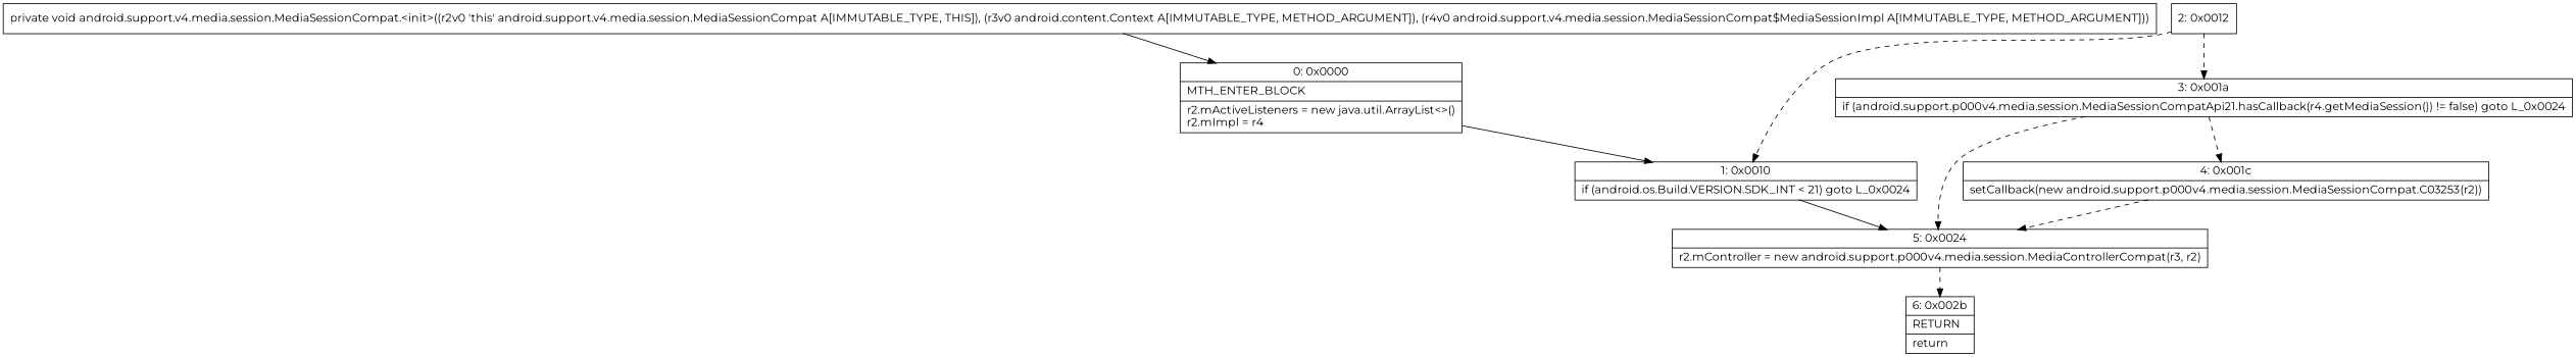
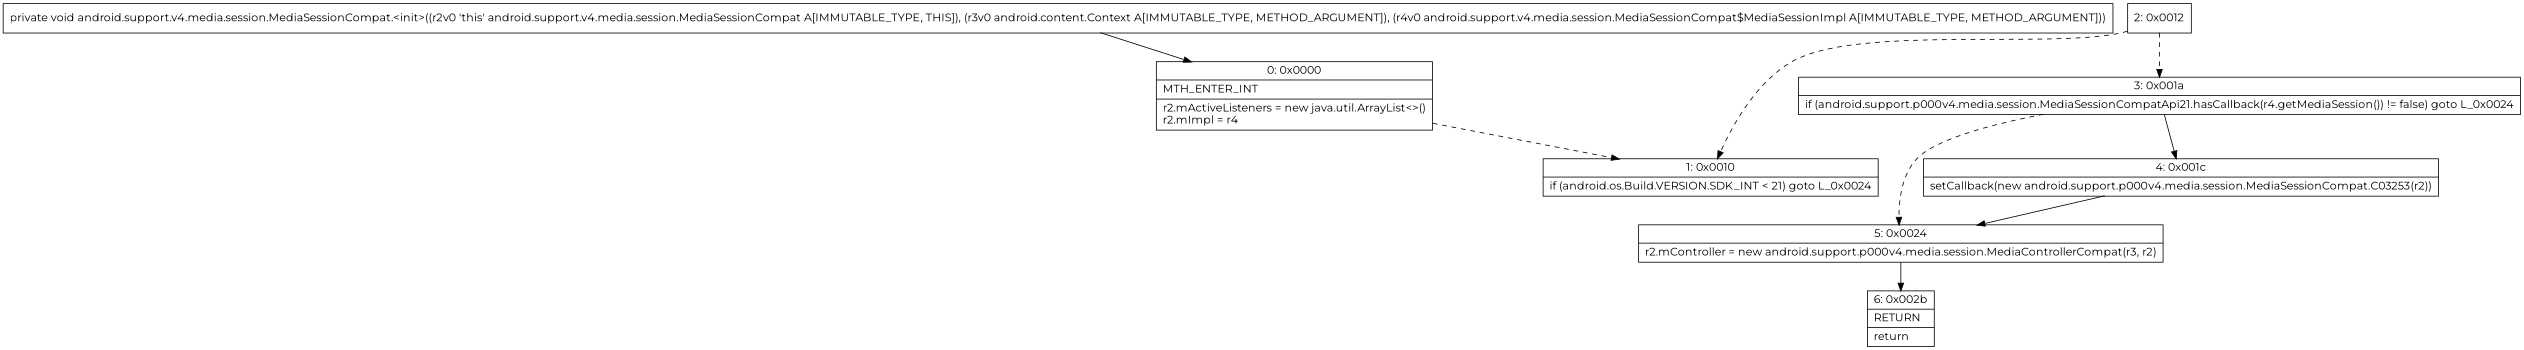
  digraph {
    fontname=Montserrat
    node [fontname=Montserrat shape=record]
    edge [fontname=Montserrat]
-   n1 [label="{0\:\ 0x0000|MTH_ENTER_BLOCK\l|r2.mActiveListeners = new java.util.ArrayList\<\>()\lr2.mImpl = r4\l}"]
+   n1 [label="{0\:\ 0x0000|MTH_ENTER_INT\l|r2.mActiveListeners = new java.util.ArrayList\<\>()\lr2.mImpl = r4\l}"]
    n2 [label="{1\:\ 0x0010|if (android.os.Build.VERSION.SDK_INT \< 21) goto L_0x0024\l}"]
    n3 [label="{5\:\ 0x0024|r2.mController = new android.support.p000v4.media.session.MediaControllerCompat(r3, r2)\l}"]
    n4 [label="{2\:\ 0x0012}"]
    n5 [label="{3\:\ 0x001a|if (android.support.p000v4.media.session.MediaSessionCompatApi21.hasCallback(r4.getMediaSession()) != false) goto L_0x0024\l}"]
    n6 [label="{6\:\ 0x002b|RETURN\l|return\l}"]
    n7 [label="{4\:\ 0x001c|setCallback(new android.support.p000v4.media.session.MediaSessionCompat.C03253(r2))\l}"]
    n8 [label="{private void android.support.v4.media.session.MediaSessionCompat.\<init\>((r2v0 'this' android.support.v4.media.session.MediaSessionCompat A[IMMUTABLE_TYPE, THIS]), (r3v0 android.content.Context A[IMMUTABLE_TYPE, METHOD_ARGUMENT]), (r4v0 android.support.v4.media.session.MediaSessionCompat$MediaSessionImpl A[IMMUTABLE_TYPE, METHOD_ARGUMENT])) }"]
-   n1 -> n2
-   n2 -> n3
-   n3 -> n6 [style=dashed]
+   n1 -> n2 [style=dashed]
+   n3 -> n6
    n4 -> n2 [style=dashed]
    n4 -> n5 [style=dashed]
    n5 -> n3 [style=dashed]
-   n5 -> n7 [style=dashed]
-   n7 -> n3 [style=dashed]
+   n5 -> n7 [style=solid]
+   n7 -> n3
    n8 -> n1
  }
